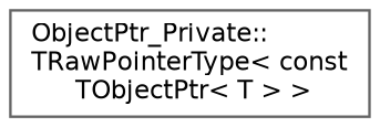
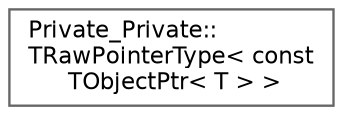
  digraph {
    rankdir=TB
-   n1 [color=grey40 fillcolor=white fontname=Helvetica fontsize=10 height=0.2 label="ObjectPtr_Private::\lTRawPointerType\< const\l TObjectPtr\< T \> \>" shape=box style=filled width=0.4]
+   n1 [color=grey40 fillcolor=white fontname=Helvetica fontsize=10 height=0.2 label="Private_Private::\lTRawPointerType\< const\l TObjectPtr\< T \> \>" shape=box style=filled width=0.4]
  }
